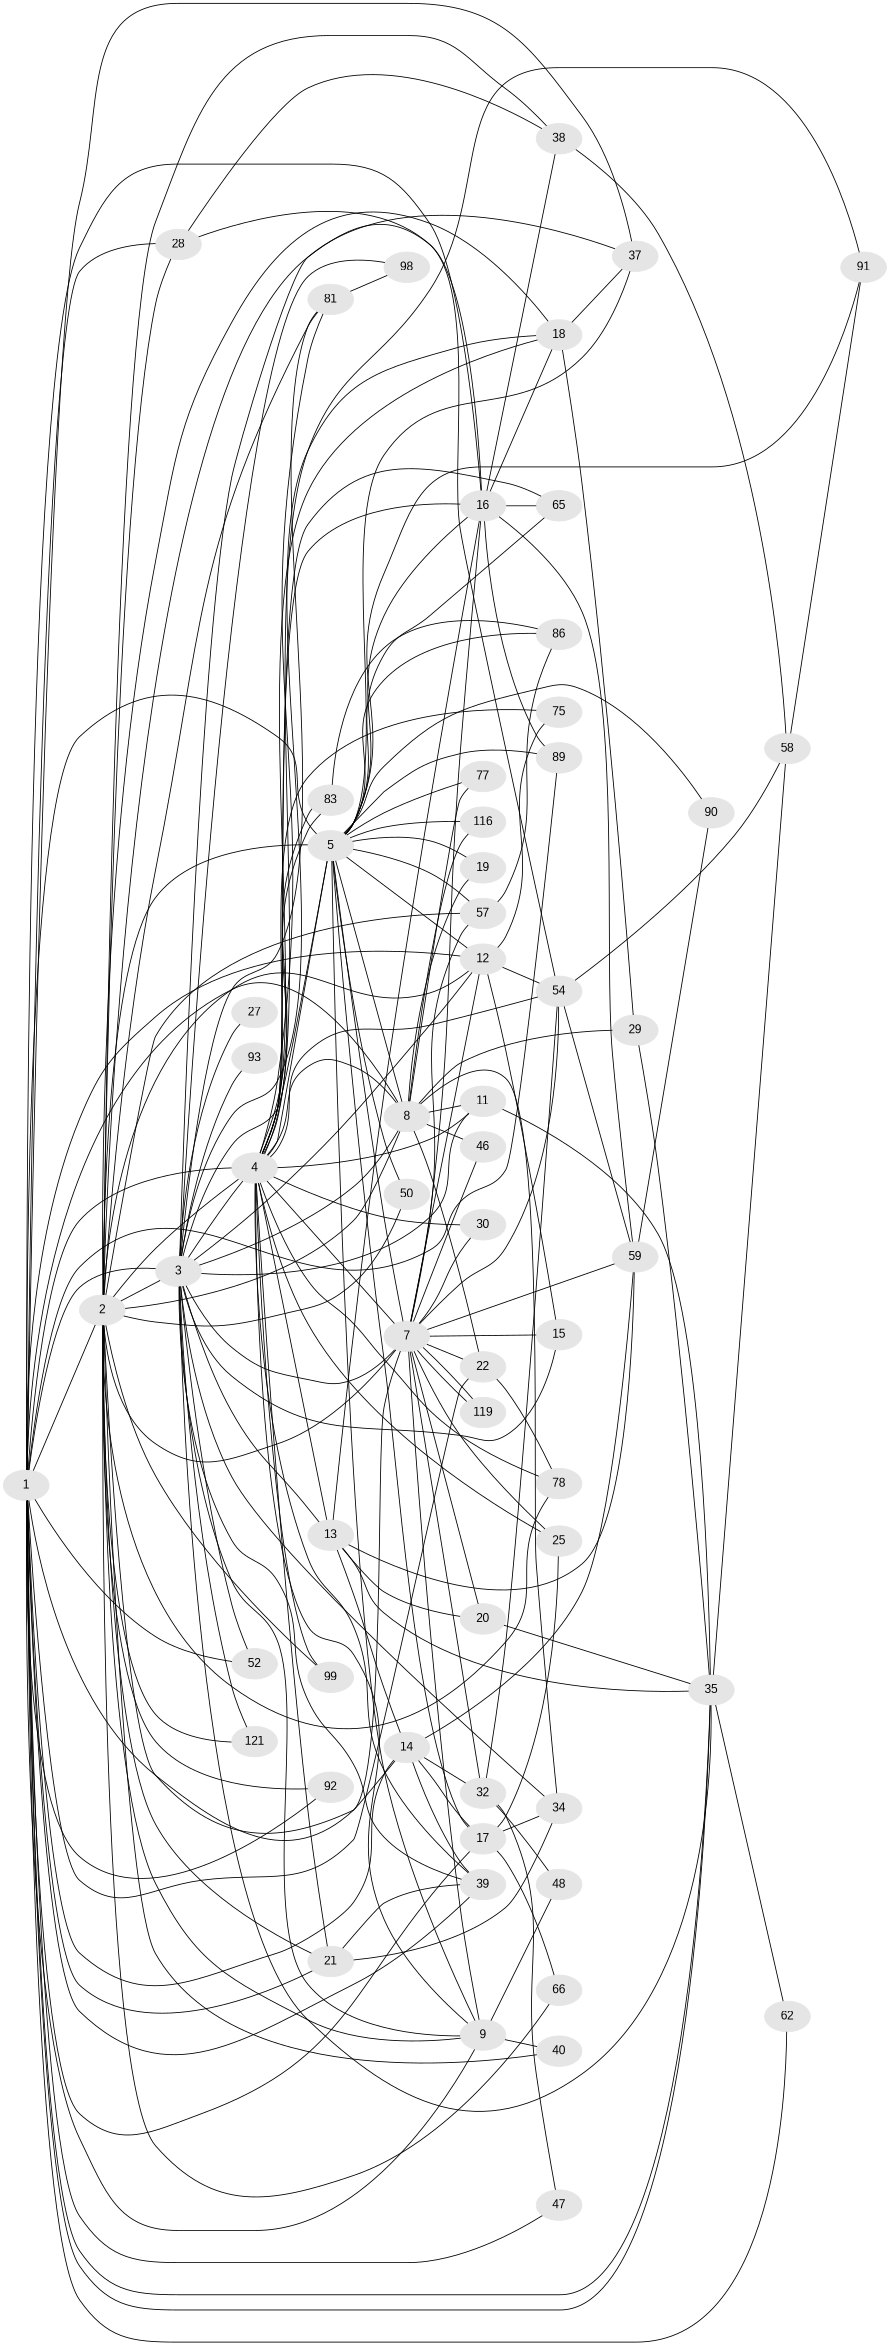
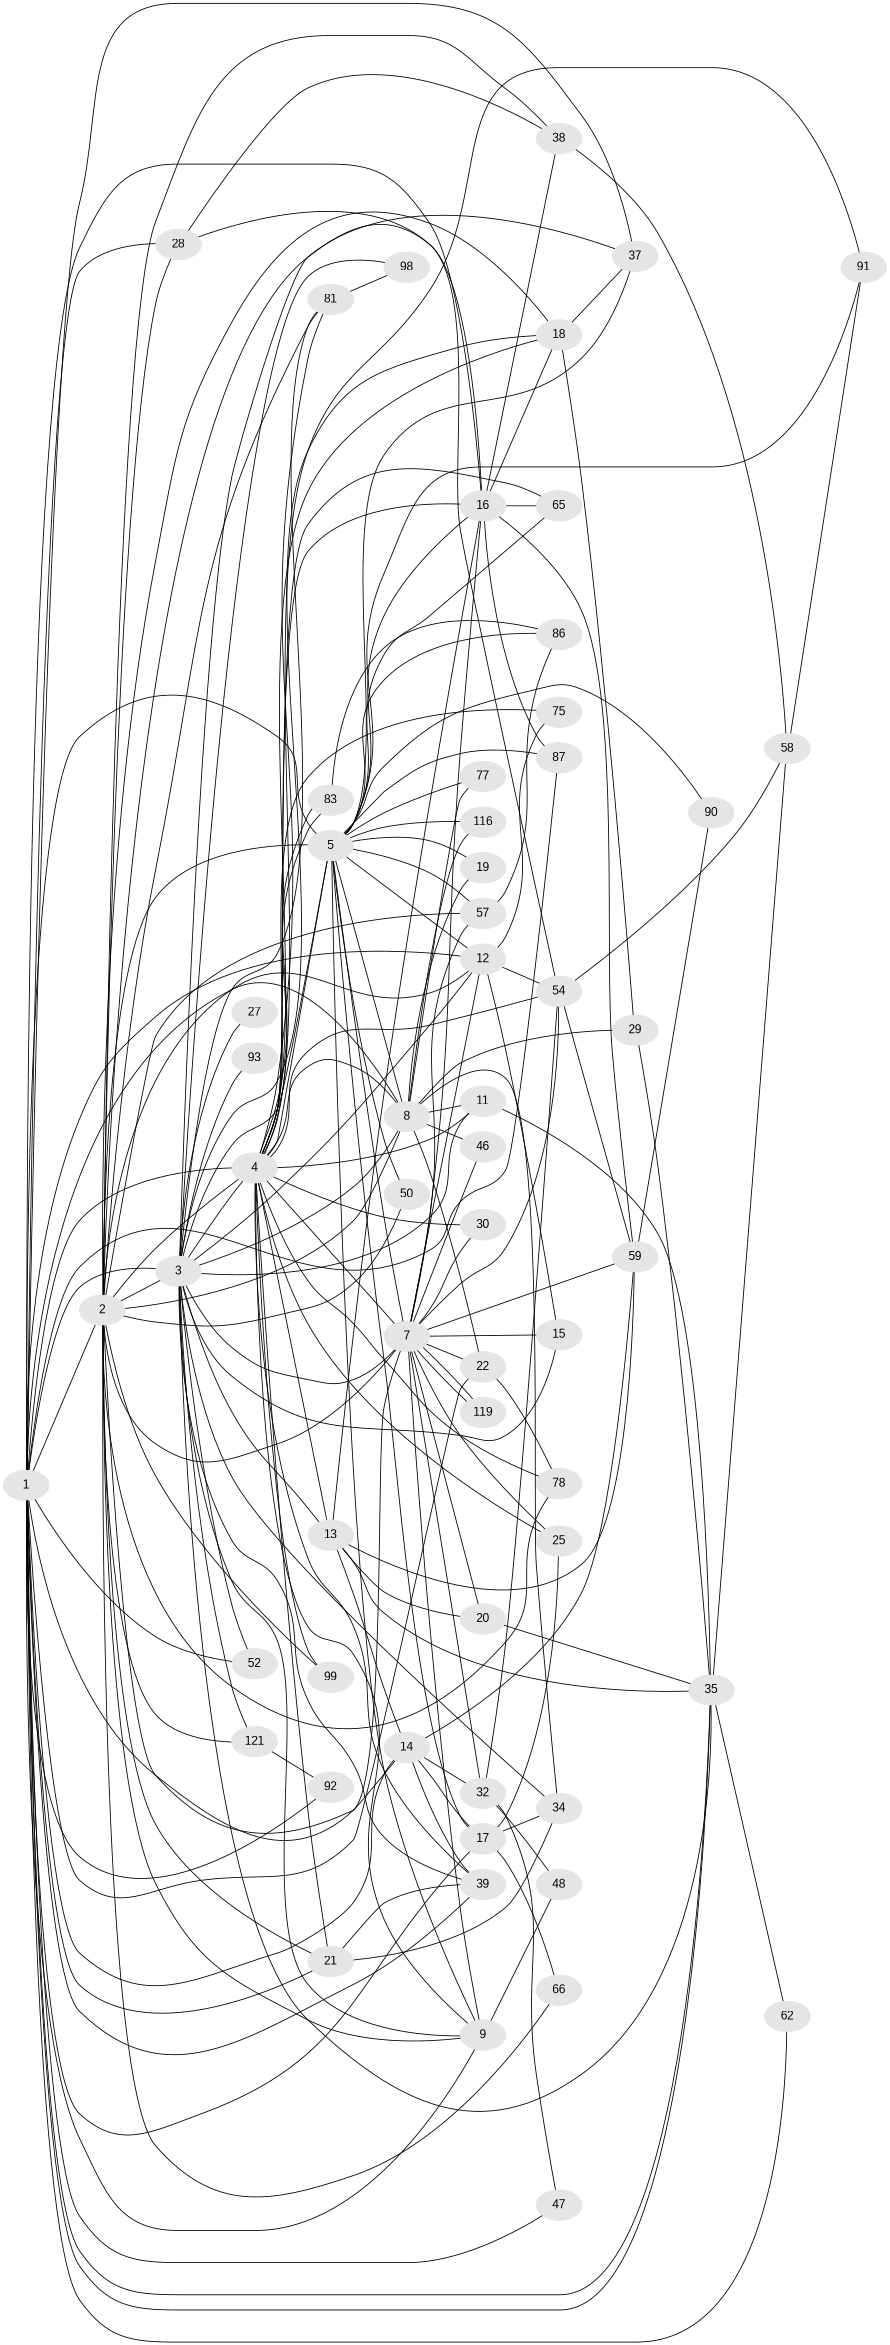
  graph {
    fontname="Liberation Sans"
    rankdir=LR
    node [color=gray90 fontname="Liberation Sans" style=filled]
    edge [fontname="Liberation Sans"]
    1 [super="+49"]
    2
    3 [super="+6"]
    4 [super="+10"]
    5 [super="+51+84"]
    7
    8 [super="+23"]
    9 [super="+53+79+33"]
    12 [super="+76+87+61"]
    14
    16 [super="+26+68+31"]
    17 [super="+55+45"]
    21
    22 [super="+101+97"]
    28 [super="+43"]
    35 [super="+72"]
    37 [super="+107+100"]
    39 [super="+42"]
    47
    52
    62
-   89
+   89 [label=87]
    92
    18 [super="+117+108"]
    38
-   40
    50
    57 [super="+73"]
    66
    78
    81 [super="+114"]
    99
    121
    11 [super="+104"]
    13 [super="+24+80+74"]
    15 [super="+44"]
    27
    34 [super="+41"]
    93
    98
    25 [super="+67"]
    30
    n43 [label=65 super="+105"]
    75
    83
    91 [super="+110"]
    54 [super="+63"]
    19
    77
    86 [super="+115"]
    90
    116
    20
    32 [super="+88"]
    46
    59 [super="+70"]
    119
    29
    48
    58 [super="+95"]
    1 -- 2
    1 -- 3 [weight=2]
    1 -- 4 [weight=2]
    1 -- 5
    1 -- 7
    1 -- 8
    1 -- 9
    1 -- 12
    1 -- 14
    1 -- 16
    1 -- 17
    1 -- 21
    1 -- 22
    1 -- 28 [weight=2]
    1 -- 35
    1 -- 35
    1 -- 37
    1 -- 39
    1 -- 47
    1 -- 52
    1 -- 62
    1 -- 89
    1 -- 92
    2 -- 3 [weight=2]
    2 -- 4 [weight=2]
    2 -- 5
    2 -- 7
    2 -- 8
    2 -- 9
    2 -- 12
    2 -- 14
    2 -- 16
    2 -- 21
    2 -- 28
-   2 -- 92
+   121 -- 92
    2 -- 18
    2 -- 38
-   2 -- 40
    2 -- 50
    2 -- 57
    2 -- 66
    2 -- 78
    2 -- 81
    2 -- 99
    2 -- 121
    3 -- 4 [weight=5]
    3 -- 5 [weight=3]
    3 -- 7 [weight=2]
    3 -- 8 [weight=2]
    3 -- 9 [weight=4]
    3 -- 12
    3 -- 35
    3 -- 37
    3 -- 39
    3 -- 52
    3 -- 18
    3 -- 81
    3 -- 121
    3 -- 11
    3 -- 13
    3 -- 15
    3 -- 27
    3 -- 34
    3 -- 93 [weight=2]
    3 -- 98
    4 -- 5 [weight=3]
    4 -- 7 [weight=3]
    4 -- 8 [weight=2]
    4 -- 9 [weight=2]
    4 -- 16 [weight=2]
    4 -- 21
    4 -- 39
    4 -- 18
    4 -- 78
    4 -- 81
    4 -- 99
    4 -- 11
    4 -- 13 [weight=2]
    4 -- 25
    4 -- 30
    4 -- n43
    4 -- 75
    4 -- 83
    4 -- 83
    4 -- 91 [weight=2]
    4 -- 54
    5 -- 7
    5 -- 8 [weight=2]
    5 -- 9
    5 -- 12 [weight=2]
    5 -- 16 [weight=2]
    5 -- 17
    5 -- 37
    5 -- 89
    5 -- 50
    5 -- 57
    5 -- n43
    5 -- 91
    5 -- 19
    5 -- 77
    5 -- 86
    5 -- 90
    5 -- 116
    7 -- 9
    7 -- 12
    7 -- 16
    7 -- 22
    7 -- 57
    7 -- 15
    7 -- 25
    7 -- 30
    7 -- 54
    7 -- 20
    7 -- 32
    7 -- 46
    7 -- 59
    7 -- 119
    7 -- 119
    8 -- 22
    8 -- 11
    8 -- 34
    8 -- 19
    8 -- 77
    8 -- 116
    8 -- 46
    8 -- 29
-   9 -- 40
    9 -- 48
    12 -- 15
    12 -- 75
    12 -- 54
    14 -- 17
    14 -- 39
    14 -- 32
    14 -- 59
    16 -- 89
    16 -- 18
    16 -- 38
    16 -- n43
    16 -- 59
    17 -- 66
    17 -- 34
    17 -- 25
    21 -- 39
    21 -- 34
    22 -- 78
    28 -- 38
    28 -- 54
    35 -- 62
    35 -- 58
    18 -- 37
    18 -- 29
    38 -- 58
    57 -- 86
    81 -- 98
    11 -- 35
    13 -- 14
    13 -- 16
    13 -- 35
    13 -- 20 [weight=2]
    13 -- 59
    83 -- 86
    54 -- 59
    54 -- 58
    20 -- 35
    32 -- 47
    32 -- 54
    32 -- 48
    59 -- 90
    29 -- 35
    58 -- 91
  }
